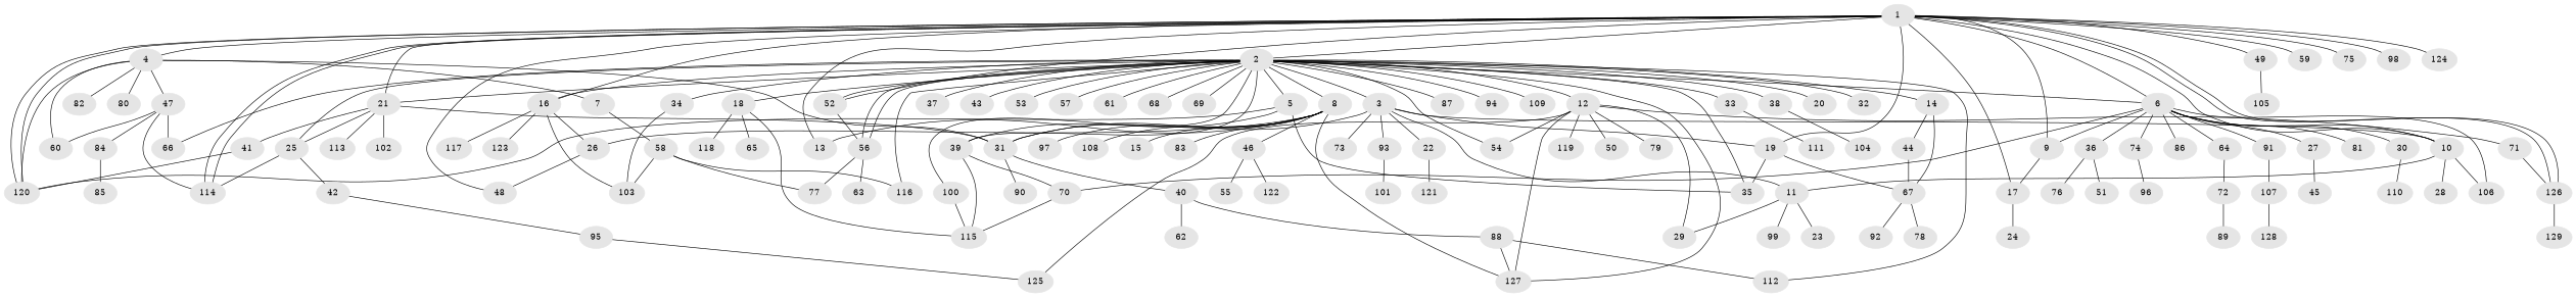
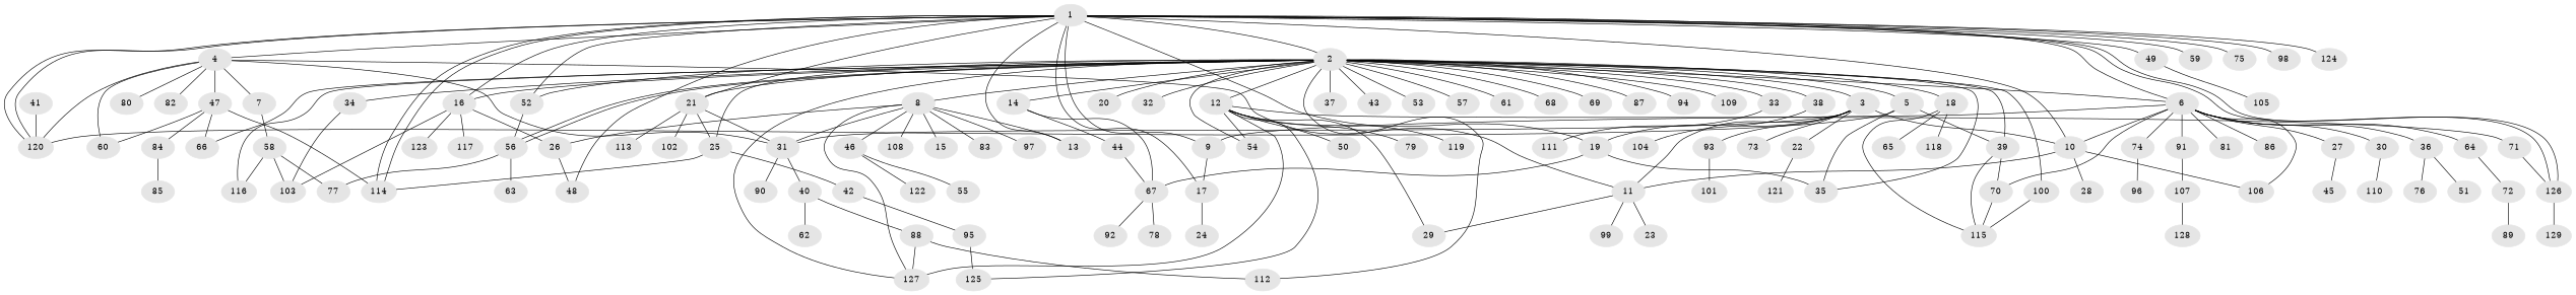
  graph {
    node [color=gray90 style=filled]
    1
    2
    4
    6
    9
    10
    13
    16
    17
    19
    21
    48
    49
    52
    59
    75
    98
    114
    120
    124
    126
    3
    5
    8
    12
    14
    18
    20
    25
    32
    33
    34
    35
    37
    38
    39
    43
    53
    54
    56
    57
    61
    66
    68
    69
    87
    94
    100
    109
    112
    116
    127
    11
    31
    7
    47
    60
    80
    82
    27
    30
    36
    64
    70
    74
    81
    86
    91
    106
    28
    26
    103
    117
    123
    24
    67
    41
    102
    113
    105
    129
    22
    73
    93
    15
    46
    83
    97
    108
    29
    50
    71
    79
    119
    125
    44
    65
    115
    118
    42
    111
    104
    63
    77
    23
    99
    121
    40
    90
    101
    58
    84
    45
    110
    51
    76
    72
    96
    107
    55
    122
    78
    92
    95
    62
    88
    85
    89
    128
    1 -- 2
    1 -- 4
    1 -- 6
    1 -- 9
    1 -- 10
    1 -- 13
    1 -- 16
    1 -- 17
    1 -- 19
    1 -- 21
    1 -- 48
    1 -- 49
    1 -- 52
    1 -- 59
    1 -- 75
    1 -- 98
    1 -- 114
    1 -- 114
    1 -- 120
    1 -- 120
    1 -- 124
    1 -- 126
    1 -- 126
    2 -- 6
    2 -- 16
    2 -- 21
    2 -- 52
    2 -- 3
    2 -- 5
    2 -- 8
    2 -- 12
    2 -- 14
    2 -- 18
    2 -- 20
    2 -- 25
    2 -- 32
    2 -- 33
    2 -- 34
    2 -- 35
    2 -- 37
    2 -- 38
    2 -- 39
    2 -- 43
    2 -- 53
    2 -- 54
    2 -- 56
    2 -- 56
    2 -- 57
    2 -- 61
    2 -- 66
    2 -- 68
    2 -- 69
    2 -- 87
    2 -- 94
    2 -- 100
    2 -- 109
    2 -- 112
    2 -- 116
    2 -- 127
    4 -- 120
+   4 -- 11
    4 -- 31
    4 -- 7
    4 -- 47
    4 -- 60
    4 -- 80
    4 -- 82
    6 -- 9
    6 -- 10
    6 -- 27
    6 -- 30
    6 -- 36
    6 -- 64
    6 -- 70
    6 -- 74
    6 -- 81
    6 -- 86
    6 -- 91
    6 -- 106
    9 -- 17
    10 -- 11
    10 -- 106
    10 -- 28
    16 -- 26
    16 -- 103
    16 -- 117
    16 -- 123
    17 -- 24
    19 -- 35
    19 -- 67
    21 -- 25
    21 -- 31
-   21 -- 41
    21 -- 102
    21 -- 113
    49 -- 105
    52 -- 56
    126 -- 129
    3 -- 10
    3 -- 19
    3 -- 11
    3 -- 31
    3 -- 22
    3 -- 73
    3 -- 93
    5 -- 120
    5 -- 35
    5 -- 39
    8 -- 13
    8 -- 127
    8 -- 31
    8 -- 26
    8 -- 15
    8 -- 46
    8 -- 83
    8 -- 97
    8 -- 108
    12 -- 54
    12 -- 127
    12 -- 29
    12 -- 50
    12 -- 71
    12 -- 79
    12 -- 119
    12 -- 125
    14 -- 67
    14 -- 44
    18 -- 65
    18 -- 115
    18 -- 118
    25 -- 114
    25 -- 42
    33 -- 111
    34 -- 103
    38 -- 104
    39 -- 70
    39 -- 115
    56 -- 63
    56 -- 77
    100 -- 115
    11 -- 29
    11 -- 23
    11 -- 99
    31 -- 40
    31 -- 90
    7 -- 58
    47 -- 114
    47 -- 66
    47 -- 60
    47 -- 84
    27 -- 45
    30 -- 110
    36 -- 51
    36 -- 76
    64 -- 72
    70 -- 115
    74 -- 96
    91 -- 107
    26 -- 48
    67 -- 78
    67 -- 92
    41 -- 120
    22 -- 121
    93 -- 101
    46 -- 55
    46 -- 122
    71 -- 126
    44 -- 67
    42 -- 95
    40 -- 62
    40 -- 88
    58 -- 116
    58 -- 103
    58 -- 77
    84 -- 85
    72 -- 89
    107 -- 128
    95 -- 125
    88 -- 112
    88 -- 127
  }
